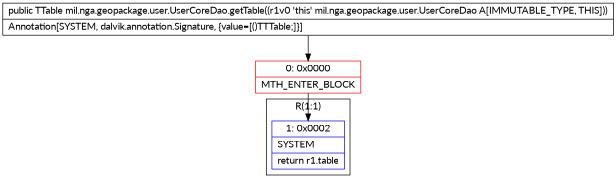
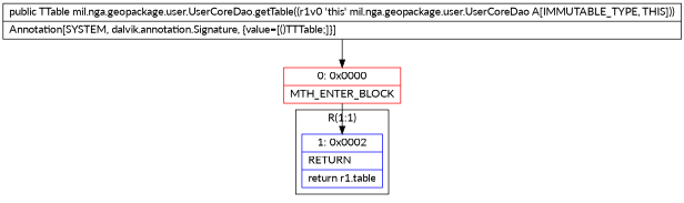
  digraph {
    fontname=Lato
    node [shape=record fontname=Lato]
    edge [fontname=Lato]
-   n1 [color=blue label="{1\:\ 0x0002|SYSTEM\l|return r1.table\l}"]
+   n1 [color=blue label="{1\:\ 0x0002|RETURN\l|return r1.table\l}"]
    n2 [color=red label="{0\:\ 0x0000|MTH_ENTER_BLOCK\l}"]
    n3 [label="{public TTable mil.nga.geopackage.user.UserCoreDao.getTable((r1v0 'this' mil.nga.geopackage.user.UserCoreDao A[IMMUTABLE_TYPE, THIS]))  | Annotation[SYSTEM, dalvik.annotation.Signature, \{value=[()TTTable;]\}]\l}"]
    subgraph cluster_1 {
      label="R(1:1)"
      n1
    }
    n2 -> n1
    n3 -> n2
  }
